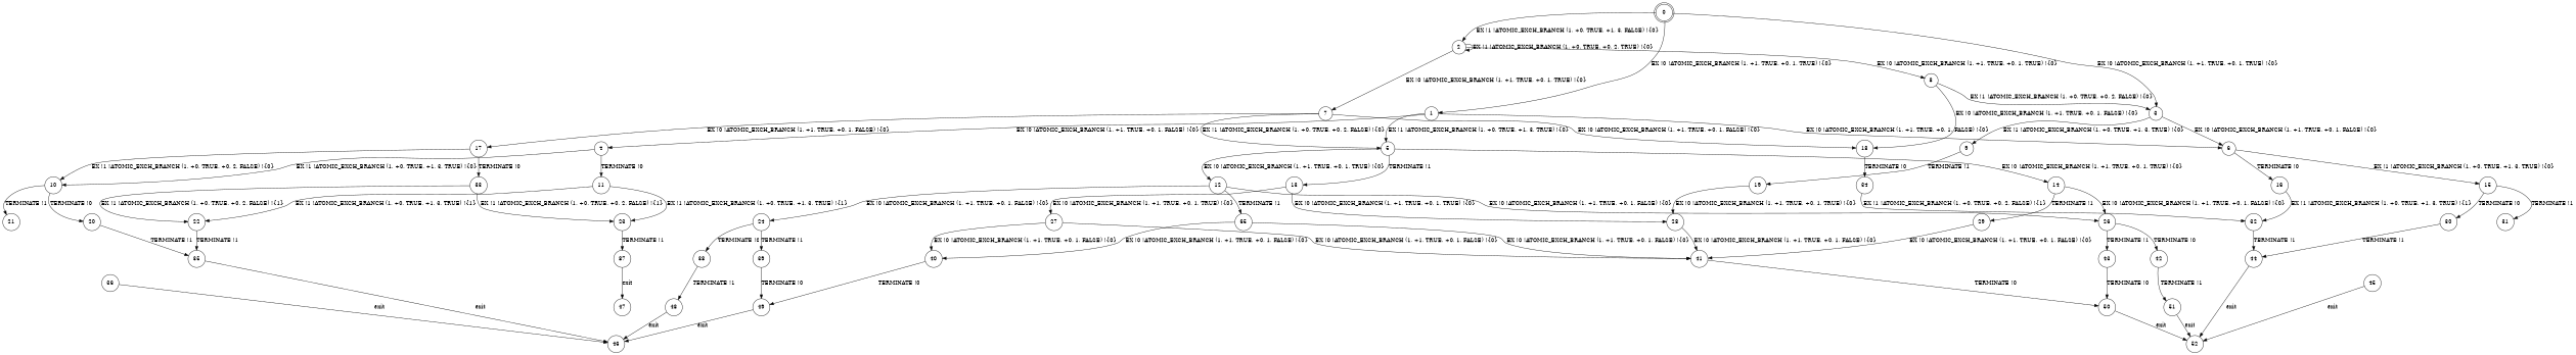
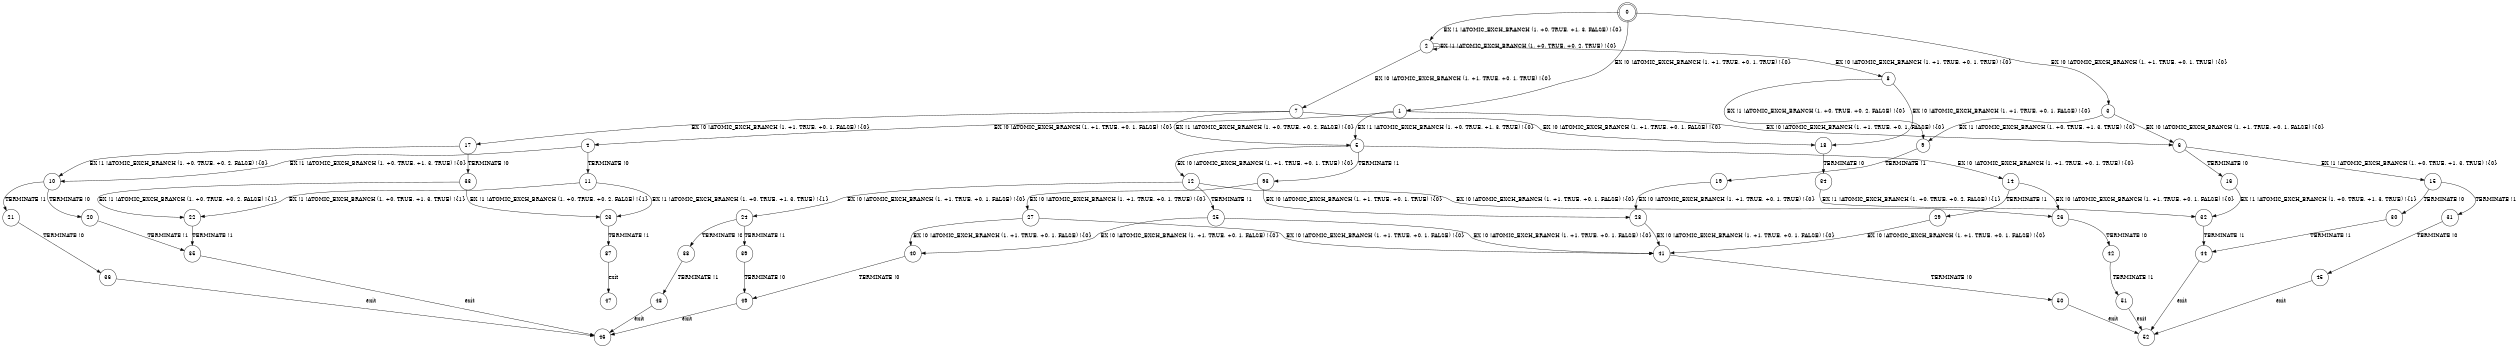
  digraph {
    node [shape=circle]
    0 [peripheries=2]
    1
    2
    3
    4
    5
    6
    7
    8
    9
    10
    11
    12
-   13
+   13 [label=93]
    14
    15
    16
    17
    18
    19
    20
    21
    22
    23
    24
-   25 [label=65]
+   25
    26
    27
    28
    29
    30
    31
    32
    33
    34
    35
    36
    n38 [label=87]
    38
    39
    40
    41
    42
-   43
    44
    45
    46
    47
    48
    49
    50
    51
    52
    0 -> 1 [label="EX !0 !ATOMIC_EXCH_BRANCH (1, +1, TRUE, +0, 1, TRUE) !{0}"]
    0 -> 2 [label="EX !1 !ATOMIC_EXCH_BRANCH (1, +0, TRUE, +1, 3, FALSE) !{0}"]
    0 -> 3 [label="EX !0 !ATOMIC_EXCH_BRANCH (1, +1, TRUE, +0, 1, TRUE) !{0}"]
    1 -> 4 [label="EX !0 !ATOMIC_EXCH_BRANCH (1, +1, TRUE, +0, 1, FALSE) !{0}"]
    1 -> 5 [label="EX !1 !ATOMIC_EXCH_BRANCH (1, +0, TRUE, +1, 3, TRUE) !{0}"]
    1 -> 6 [label="EX !0 !ATOMIC_EXCH_BRANCH (1, +1, TRUE, +0, 1, FALSE) !{0}"]
    2 -> 2 [label="EX !1 !ATOMIC_EXCH_BRANCH (1, +0, TRUE, +0, 2, TRUE) !{0}"]
    2 -> 7 [label="EX !0 !ATOMIC_EXCH_BRANCH (1, +1, TRUE, +0, 1, TRUE) !{0}"]
    2 -> 8 [label="EX !0 !ATOMIC_EXCH_BRANCH (1, +1, TRUE, +0, 1, TRUE) !{0}"]
    3 -> 6 [label="EX !0 !ATOMIC_EXCH_BRANCH (1, +1, TRUE, +0, 1, FALSE) !{0}"]
    3 -> 9 [label="EX !1 !ATOMIC_EXCH_BRANCH (1, +0, TRUE, +1, 3, TRUE) !{0}"]
    4 -> 10 [label="EX !1 !ATOMIC_EXCH_BRANCH (1, +0, TRUE, +1, 3, TRUE) !{0}"]
    4 -> 11 [label="TERMINATE !0"]
    5 -> 12 [label="EX !0 !ATOMIC_EXCH_BRANCH (1, +1, TRUE, +0, 1, TRUE) !{0}"]
    5 -> 13 [label="TERMINATE !1"]
    5 -> 14 [label="EX !0 !ATOMIC_EXCH_BRANCH (1, +1, TRUE, +0, 1, TRUE) !{0}"]
    6 -> 15 [label="EX !1 !ATOMIC_EXCH_BRANCH (1, +0, TRUE, +1, 3, TRUE) !{0}"]
    6 -> 16 [label="TERMINATE !0"]
    7 -> 5 [label="EX !1 !ATOMIC_EXCH_BRANCH (1, +0, TRUE, +0, 2, FALSE) !{0}"]
    7 -> 17 [label="EX !0 !ATOMIC_EXCH_BRANCH (1, +1, TRUE, +0, 1, FALSE) !{0}"]
    7 -> 18 [label="EX !0 !ATOMIC_EXCH_BRANCH (1, +1, TRUE, +0, 1, FALSE) !{0}"]
-   8 -> 3 [label="EX !1 !ATOMIC_EXCH_BRANCH (1, +0, TRUE, +0, 2, FALSE) !{0}"]
+   8 -> 9 [label="EX !1 !ATOMIC_EXCH_BRANCH (1, +0, TRUE, +0, 2, FALSE) !{0}"]
    8 -> 18 [label="EX !0 !ATOMIC_EXCH_BRANCH (1, +1, TRUE, +0, 1, FALSE) !{0}"]
    9 -> 19 [label="TERMINATE !1"]
    10 -> 20 [label="TERMINATE !0"]
    10 -> 21 [label="TERMINATE !1"]
    11 -> 22 [label="EX !1 !ATOMIC_EXCH_BRANCH (1, +0, TRUE, +1, 3, TRUE) !{1}"]
    11 -> 23 [label="EX !1 !ATOMIC_EXCH_BRANCH (1, +0, TRUE, +1, 3, TRUE) !{1}"]
    12 -> 24 [label="EX !0 !ATOMIC_EXCH_BRANCH (1, +1, TRUE, +0, 1, FALSE) !{0}"]
    12 -> 25 [label="TERMINATE !1"]
    12 -> 26 [label="EX !0 !ATOMIC_EXCH_BRANCH (1, +1, TRUE, +0, 1, FALSE) !{0}"]
    13 -> 27 [label="EX !0 !ATOMIC_EXCH_BRANCH (1, +1, TRUE, +0, 1, TRUE) !{0}"]
    13 -> 28 [label="EX !0 !ATOMIC_EXCH_BRANCH (1, +1, TRUE, +0, 1, TRUE) !{0}"]
    14 -> 26 [label="EX !0 !ATOMIC_EXCH_BRANCH (1, +1, TRUE, +0, 1, FALSE) !{0}"]
    14 -> 29 [label="TERMINATE !1"]
    15 -> 30 [label="TERMINATE !0"]
    15 -> 31 [label="TERMINATE !1"]
    16 -> 32 [label="EX !1 !ATOMIC_EXCH_BRANCH (1, +0, TRUE, +1, 3, TRUE) !{1}"]
    17 -> 10 [label="EX !1 !ATOMIC_EXCH_BRANCH (1, +0, TRUE, +0, 2, FALSE) !{0}"]
    17 -> 33 [label="TERMINATE !0"]
    18 -> 34 [label="TERMINATE !0"]
    19 -> 28 [label="EX !0 !ATOMIC_EXCH_BRANCH (1, +1, TRUE, +0, 1, TRUE) !{0}"]
    20 -> 35 [label="TERMINATE !1"]
+   21 -> 36 [label="TERMINATE !0"]
    22 -> 35 [label="TERMINATE !1"]
    23 -> n38 [label="TERMINATE !1"]
    24 -> 38 [label="TERMINATE !0"]
    24 -> 39 [label="TERMINATE !1"]
    25 -> 40 [label="EX !0 !ATOMIC_EXCH_BRANCH (1, +1, TRUE, +0, 1, FALSE) !{0}"]
    25 -> 41 [label="EX !0 !ATOMIC_EXCH_BRANCH (1, +1, TRUE, +0, 1, FALSE) !{0}"]
    26 -> 42 [label="TERMINATE !0"]
-   26 -> 43 [label="TERMINATE !1"]
    27 -> 40 [label="EX !0 !ATOMIC_EXCH_BRANCH (1, +1, TRUE, +0, 1, FALSE) !{0}"]
    27 -> 41 [label="EX !0 !ATOMIC_EXCH_BRANCH (1, +1, TRUE, +0, 1, FALSE) !{0}"]
    28 -> 41 [label="EX !0 !ATOMIC_EXCH_BRANCH (1, +1, TRUE, +0, 1, FALSE) !{0}"]
    29 -> 41 [label="EX !0 !ATOMIC_EXCH_BRANCH (1, +1, TRUE, +0, 1, FALSE) !{0}"]
    30 -> 44 [label="TERMINATE !1"]
+   31 -> 45 [label="TERMINATE !0"]
    32 -> 44 [label="TERMINATE !1"]
    33 -> 22 [label="EX !1 !ATOMIC_EXCH_BRANCH (1, +0, TRUE, +0, 2, FALSE) !{1}"]
    33 -> 23 [label="EX !1 !ATOMIC_EXCH_BRANCH (1, +0, TRUE, +0, 2, FALSE) !{1}"]
    34 -> 32 [label="EX !1 !ATOMIC_EXCH_BRANCH (1, +0, TRUE, +0, 2, FALSE) !{1}"]
    35 -> 46 [label=exit]
    36 -> 46 [label=exit]
    n38 -> 47 [label=exit]
    38 -> 48 [label="TERMINATE !1"]
    39 -> 49 [label="TERMINATE !0"]
    40 -> 49 [label="TERMINATE !0"]
    41 -> 50 [label="TERMINATE !0"]
    42 -> 51 [label="TERMINATE !1"]
-   43 -> 50 [label="TERMINATE !0"]
    44 -> 52 [label=exit]
    45 -> 52 [label=exit]
    48 -> 46 [label=exit]
    49 -> 46 [label=exit]
    50 -> 52 [label=exit]
    51 -> 52 [label=exit]
  }
